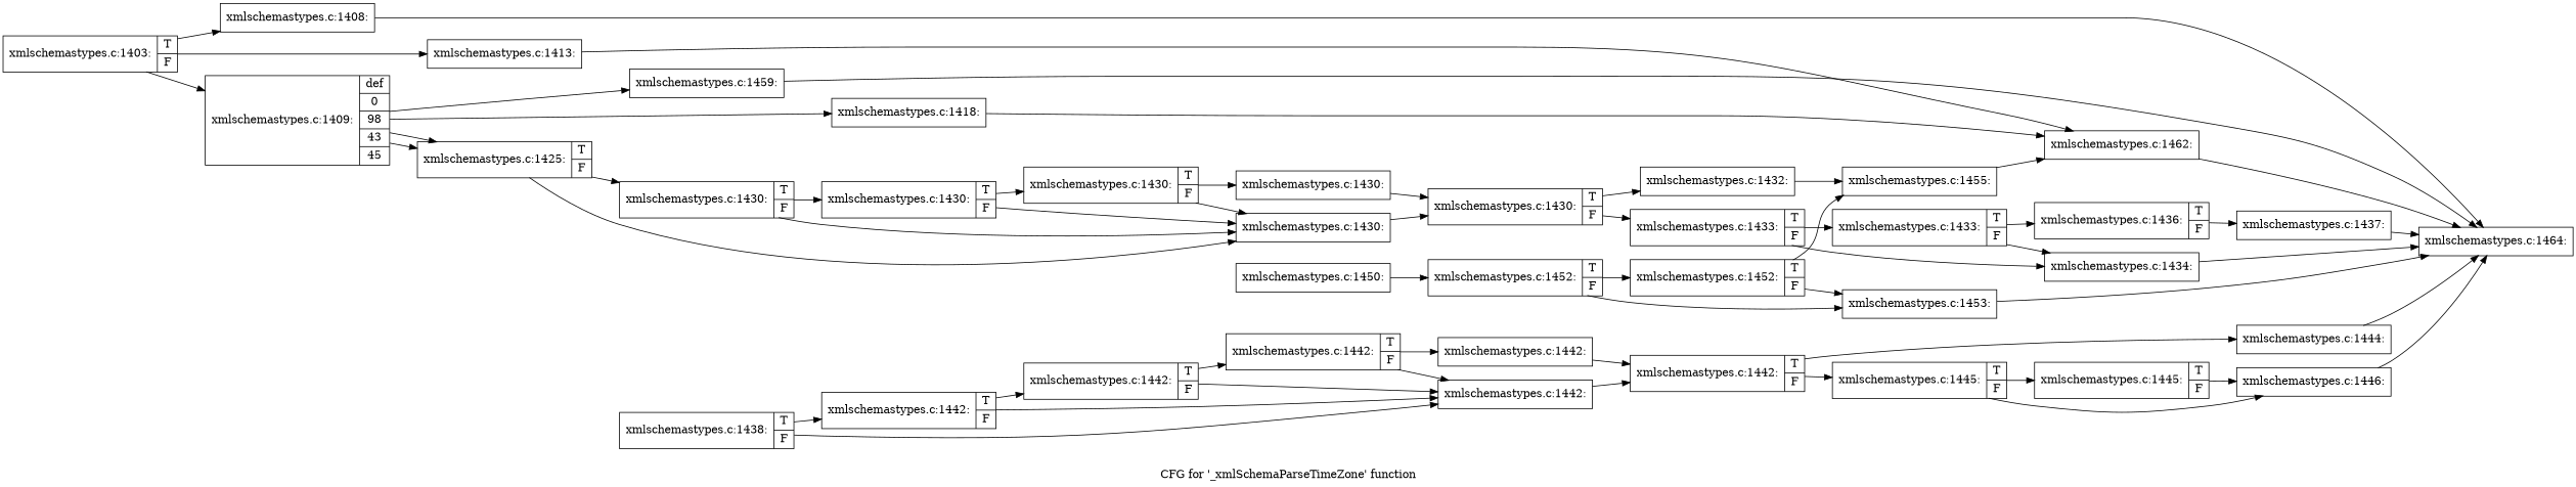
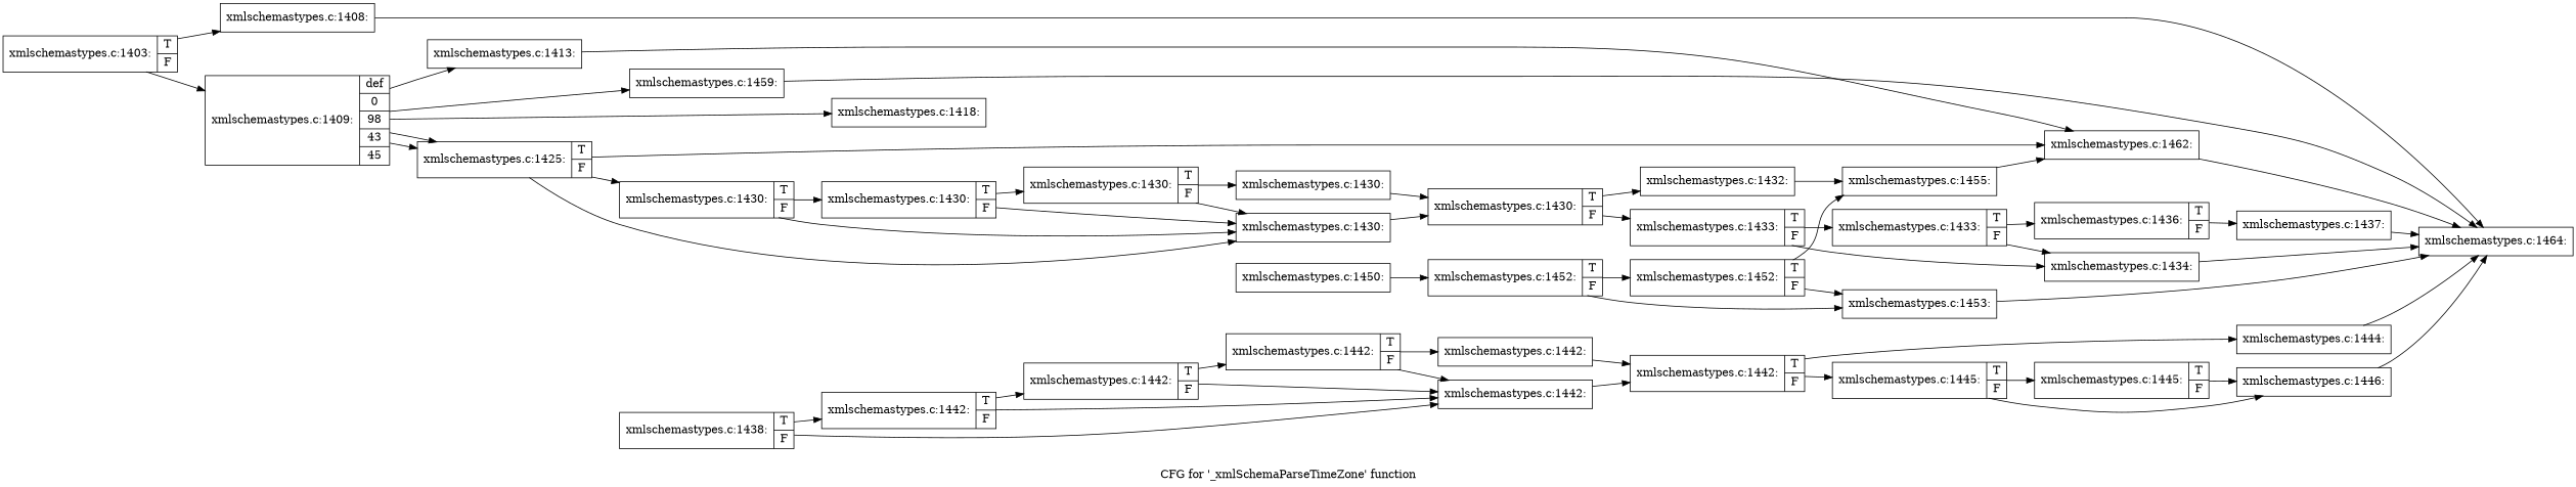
  digraph {
    label="CFG for '_xmlSchemaParseTimeZone' function"
    rankdir=LR
    node [shape=record]
    n1 [label="{xmlschemastypes.c:1403:|{<s0>T|<s1>F}}"]
    n2 [label="{xmlschemastypes.c:1408:}"]
    n3 [label="{xmlschemastypes.c:1409:|{<s0>def|<s1>0|<s2>98|<s3>43|<s4>45}}"]
    n4 [label="{xmlschemastypes.c:1464:}"]
    n5 [label="{xmlschemastypes.c:1459:}"]
    n6 [label="{xmlschemastypes.c:1413:}"]
    n7 [label="{xmlschemastypes.c:1418:}"]
    n8 [label="{xmlschemastypes.c:1425:|{<s0>T|<s1>F}}"]
    n9 [label="{xmlschemastypes.c:1462:}"]
    n10 [label="{xmlschemastypes.c:1430:}"]
    n11 [label="{xmlschemastypes.c:1430:|{<s0>T|<s1>F}}"]
    n12 [label="{xmlschemastypes.c:1430:|{<s0>T|<s1>F}}"]
    n13 [label="{xmlschemastypes.c:1430:|{<s0>T|<s1>F}}"]
    n14 [label="{xmlschemastypes.c:1432:}"]
    n15 [label="{xmlschemastypes.c:1433:|{<s0>T|<s1>F}}"]
    n16 [label="{xmlschemastypes.c:1430:|{<s0>T|<s1>F}}"]
    n17 [label="{xmlschemastypes.c:1430:}"]
    n18 [label="{xmlschemastypes.c:1455:}"]
    n19 [label="{xmlschemastypes.c:1433:|{<s0>T|<s1>F}}"]
    n20 [label="{xmlschemastypes.c:1434:}"]
    n21 [label="{xmlschemastypes.c:1436:|{<s0>T|<s1>F}}"]
    n22 [label="{xmlschemastypes.c:1437:}"]
    n23 [label="{xmlschemastypes.c:1438:|{<s0>T|<s1>F}}"]
    n24 [label="{xmlschemastypes.c:1442:}"]
    n25 [label="{xmlschemastypes.c:1442:|{<s0>T|<s1>F}}"]
    n26 [label="{xmlschemastypes.c:1442:|{<s0>T|<s1>F}}"]
    n27 [label="{xmlschemastypes.c:1442:|{<s0>T|<s1>F}}"]
    n28 [label="{xmlschemastypes.c:1444:}"]
    n29 [label="{xmlschemastypes.c:1445:|{<s0>T|<s1>F}}"]
    n30 [label="{xmlschemastypes.c:1442:|{<s0>T|<s1>F}}"]
    n31 [label="{xmlschemastypes.c:1442:}"]
    n32 [label="{xmlschemastypes.c:1445:|{<s0>T|<s1>F}}"]
    n33 [label="{xmlschemastypes.c:1446:}"]
    n34 [label="{xmlschemastypes.c:1450:}"]
    n35 [label="{xmlschemastypes.c:1452:|{<s0>T|<s1>F}}"]
    n36 [label="{xmlschemastypes.c:1452:|{<s0>T|<s1>F}}"]
    n37 [label="{xmlschemastypes.c:1453:}"]
    n1 -> n2
    n1 -> n3
    n2 -> n4
    n3 -> n5
-   n1 -> n6
+   n3 -> n6
    n3 -> n7
    n3 -> n8
    n3 -> n8
    n5 -> n4
    n6 -> n9
-   n7 -> n9
+   n8 -> n9
    n8 -> n10
    n8 -> n11
    n9 -> n4
    n10 -> n12
    n11 -> n10
    n11 -> n13
    n12 -> n14
    n12 -> n15
    n13 -> n10
    n13 -> n16
    n14 -> n18
    n15 -> n19
    n15 -> n20
    n16 -> n10
    n16 -> n17
    n17 -> n12
    n18 -> n9
    n19 -> n20
    n19 -> n21
    n20 -> n4
    n21 -> n22
    n22 -> n4
    n23 -> n24
    n23 -> n25
    n24 -> n26
    n25 -> n24
    n25 -> n27
    n26 -> n28
    n26 -> n29
    n27 -> n24
    n27 -> n30
    n28 -> n4
    n29 -> n32
    n29 -> n33
    n30 -> n24
    n30 -> n31
    n31 -> n26
    n32 -> n33
    n33 -> n4
    n34 -> n35
    n35 -> n36
    n35 -> n37
    n36 -> n18
    n36 -> n37
    n37 -> n4
  }
